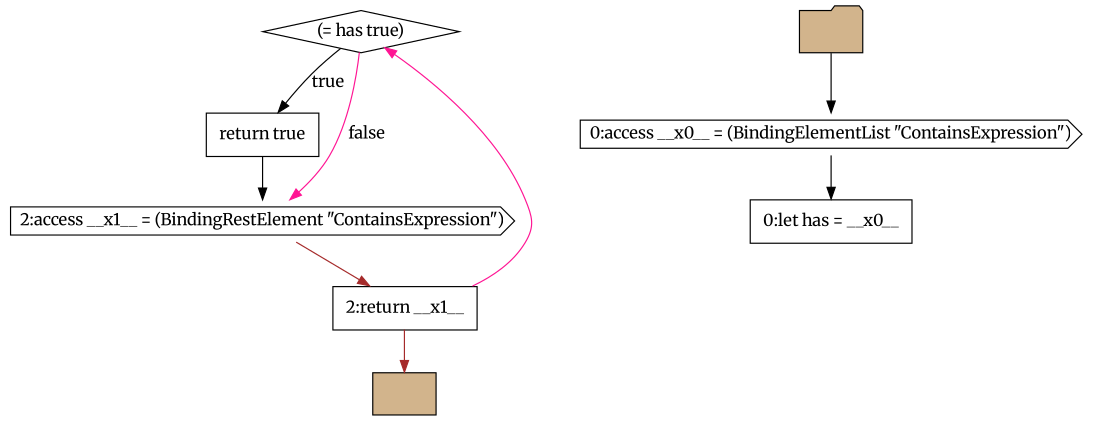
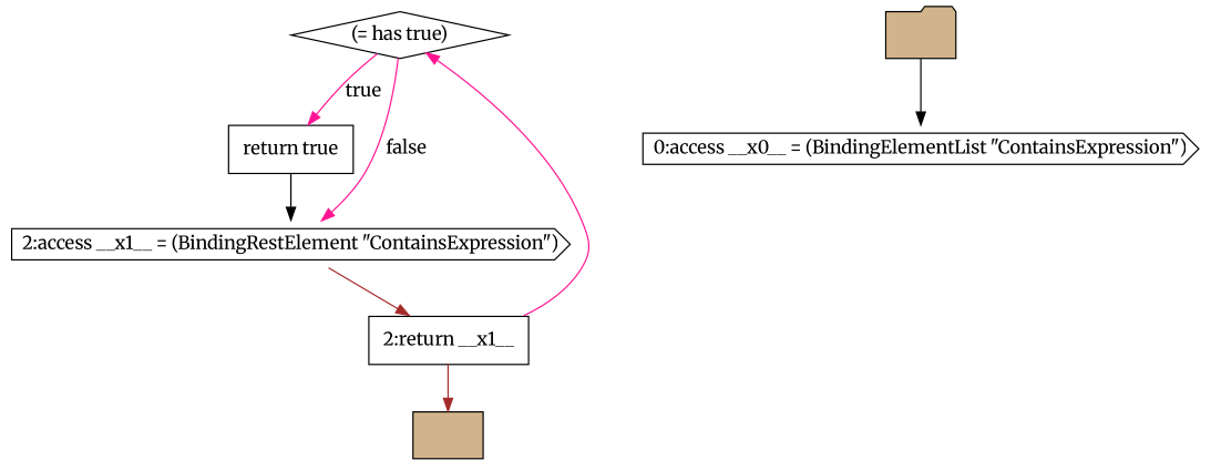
  digraph {
    fontname=Merriweather
    node [color=black fillcolor=white fontname=Merriweather shape=none style=filled]
    edge [color=deeppink fontname=Merriweather]
    n1 [label=<<font color="black">(= has true)</font>> shape=diamond]
    n2 [label=<<font color="black">     <table border="0" cellborder="1" cellspacing="0" cellpadding="10">       <tr><td align="left">return true</td></tr>     </table>   </font>> margin=0]
    n3 [label=<<font color="black">2:access __x1__ = (BindingRestElement &quot;ContainsExpression&quot;)</font>> shape=cds]
    n4 [label=<<font color="black">     <table border="0" cellborder="1" cellspacing="0" cellpadding="10">       <tr><td align="left">2:return __x1__</td></tr>     </table>   </font>> margin=0]
-   n5 [label=<<font color="black">     <table border="0" cellborder="1" cellspacing="0" cellpadding="10">       <tr><td align="left">0:let has = __x0__</td></tr>     </table>   </font>> margin=0]
    n6 [fillcolor=tan label=" " shape=folder]
    n7 [label=<<font color="black">0:access __x0__ = (BindingElementList &quot;ContainsExpression&quot;)</font>> shape=cds]
    n8 [fillcolor=tan label=" " shape=box]
-   n1 -> n2 [color=black label=<<font color="black">true</font>>]
+   n1 -> n2 [label=<<font color="black">true</font>>]
    n1 -> n3 [label=<<font color="black">false</font>>]
    n2 -> n3 [color=black]
    n3 -> n4 [color=brown]
    n4 -> n1
    n4 -> n8 [color=brown]
    n6 -> n7 [color=black]
-   n7 -> n5 [color=black]
  }
